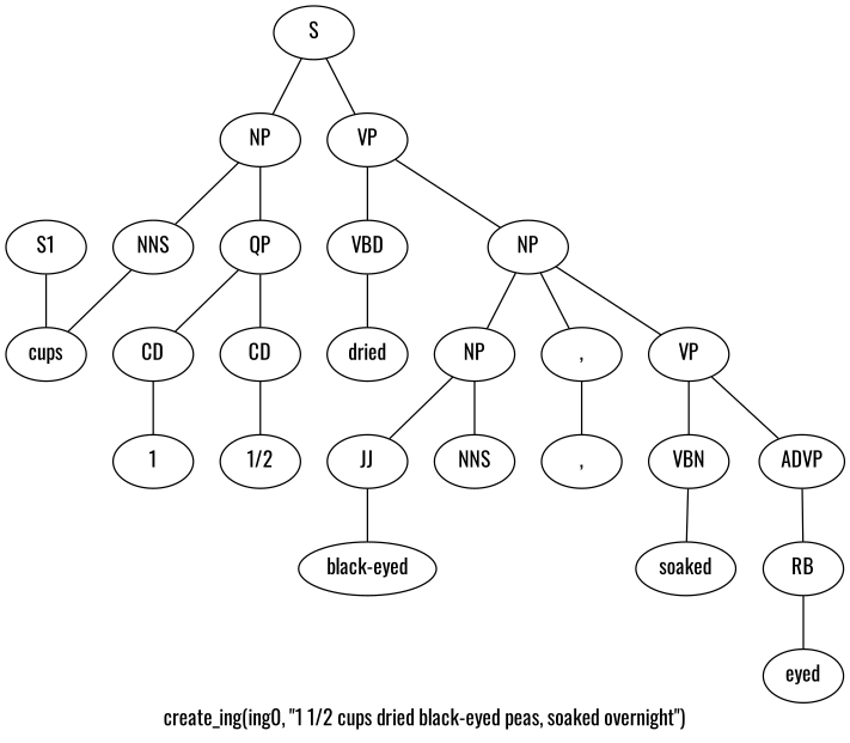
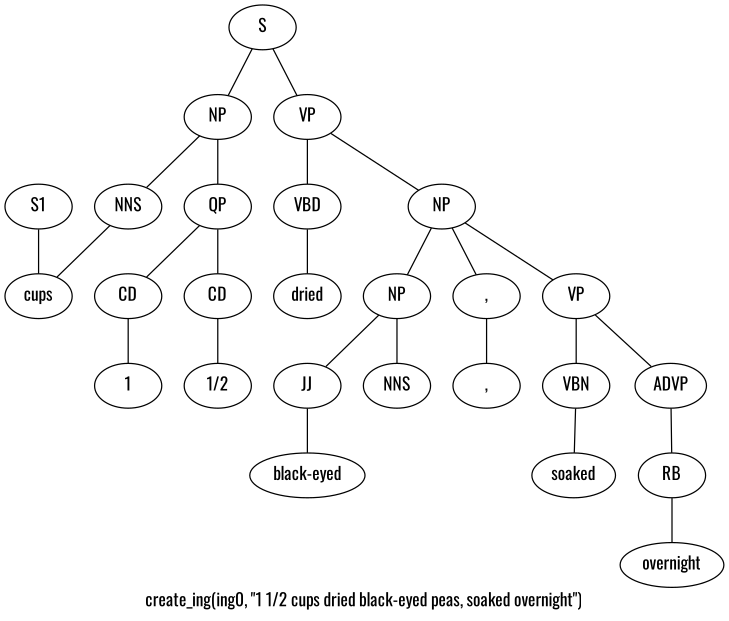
  graph {
    fontname=Oswald
    label="create_ing(ing0, \"1 1/2 cups dried black-eyed peas, soaked overnight\")"
    node [fontname=Oswald]
    edge [fontname=Oswald]
    n1 [label=S1]
    n2 [label=cups]
    n3 [label=S]
    n4 [label=NP]
    n5 [label=VP]
    n6 [label=QP]
    n7 [label=NNS]
    n8 [label=VBD]
    n9 [label=NP]
    n10 [label=CD]
    n11 [label=CD]
    n12 [label=1]
    n13 [label="1/2"]
    n14 [label=dried]
    n15 [label=NP]
    n16 [label=","]
    n17 [label=VP]
    n18 [label=JJ]
    n19 [label=NNS]
    n20 [label=","]
    n21 [label=VBN]
    n22 [label=ADVP]
    n23 [label="black-eyed"]
    n24 [label=soaked]
    n25 [label=RB]
-   n26 [label=eyed]
+   n26 [label=overnight]
    n1 -- n2
    n3 -- n4
    n3 -- n5
    n4 -- n6
    n4 -- n7
    n5 -- n8
    n5 -- n9
    n6 -- n10
    n6 -- n11
    n7 -- n2
    n8 -- n14
    n9 -- n15
    n9 -- n16
    n9 -- n17
    n10 -- n12
    n11 -- n13
    n15 -- n18
    n15 -- n19
    n16 -- n20
    n17 -- n21
    n17 -- n22
    n18 -- n23
    n21 -- n24
    n22 -- n25
    n25 -- n26
  }
